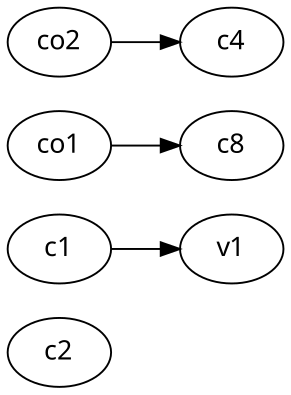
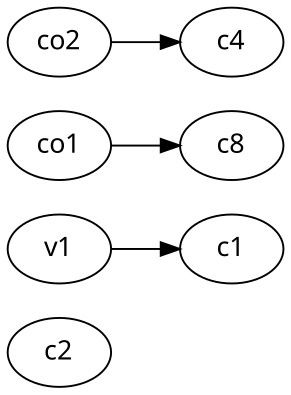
  strict digraph {
    fontname="Noto Sans"
    rankdir=LR
    node [fontname="Noto Sans"]
    edge [fontname="Noto Sans" weight=1]
    c2
    v1
    c1
    n4 [label=c8]
    co1
    co2
    c4
-   c1 -> v1
+   v1 -> c1
    co1 -> n4
    co2 -> c4
  }
